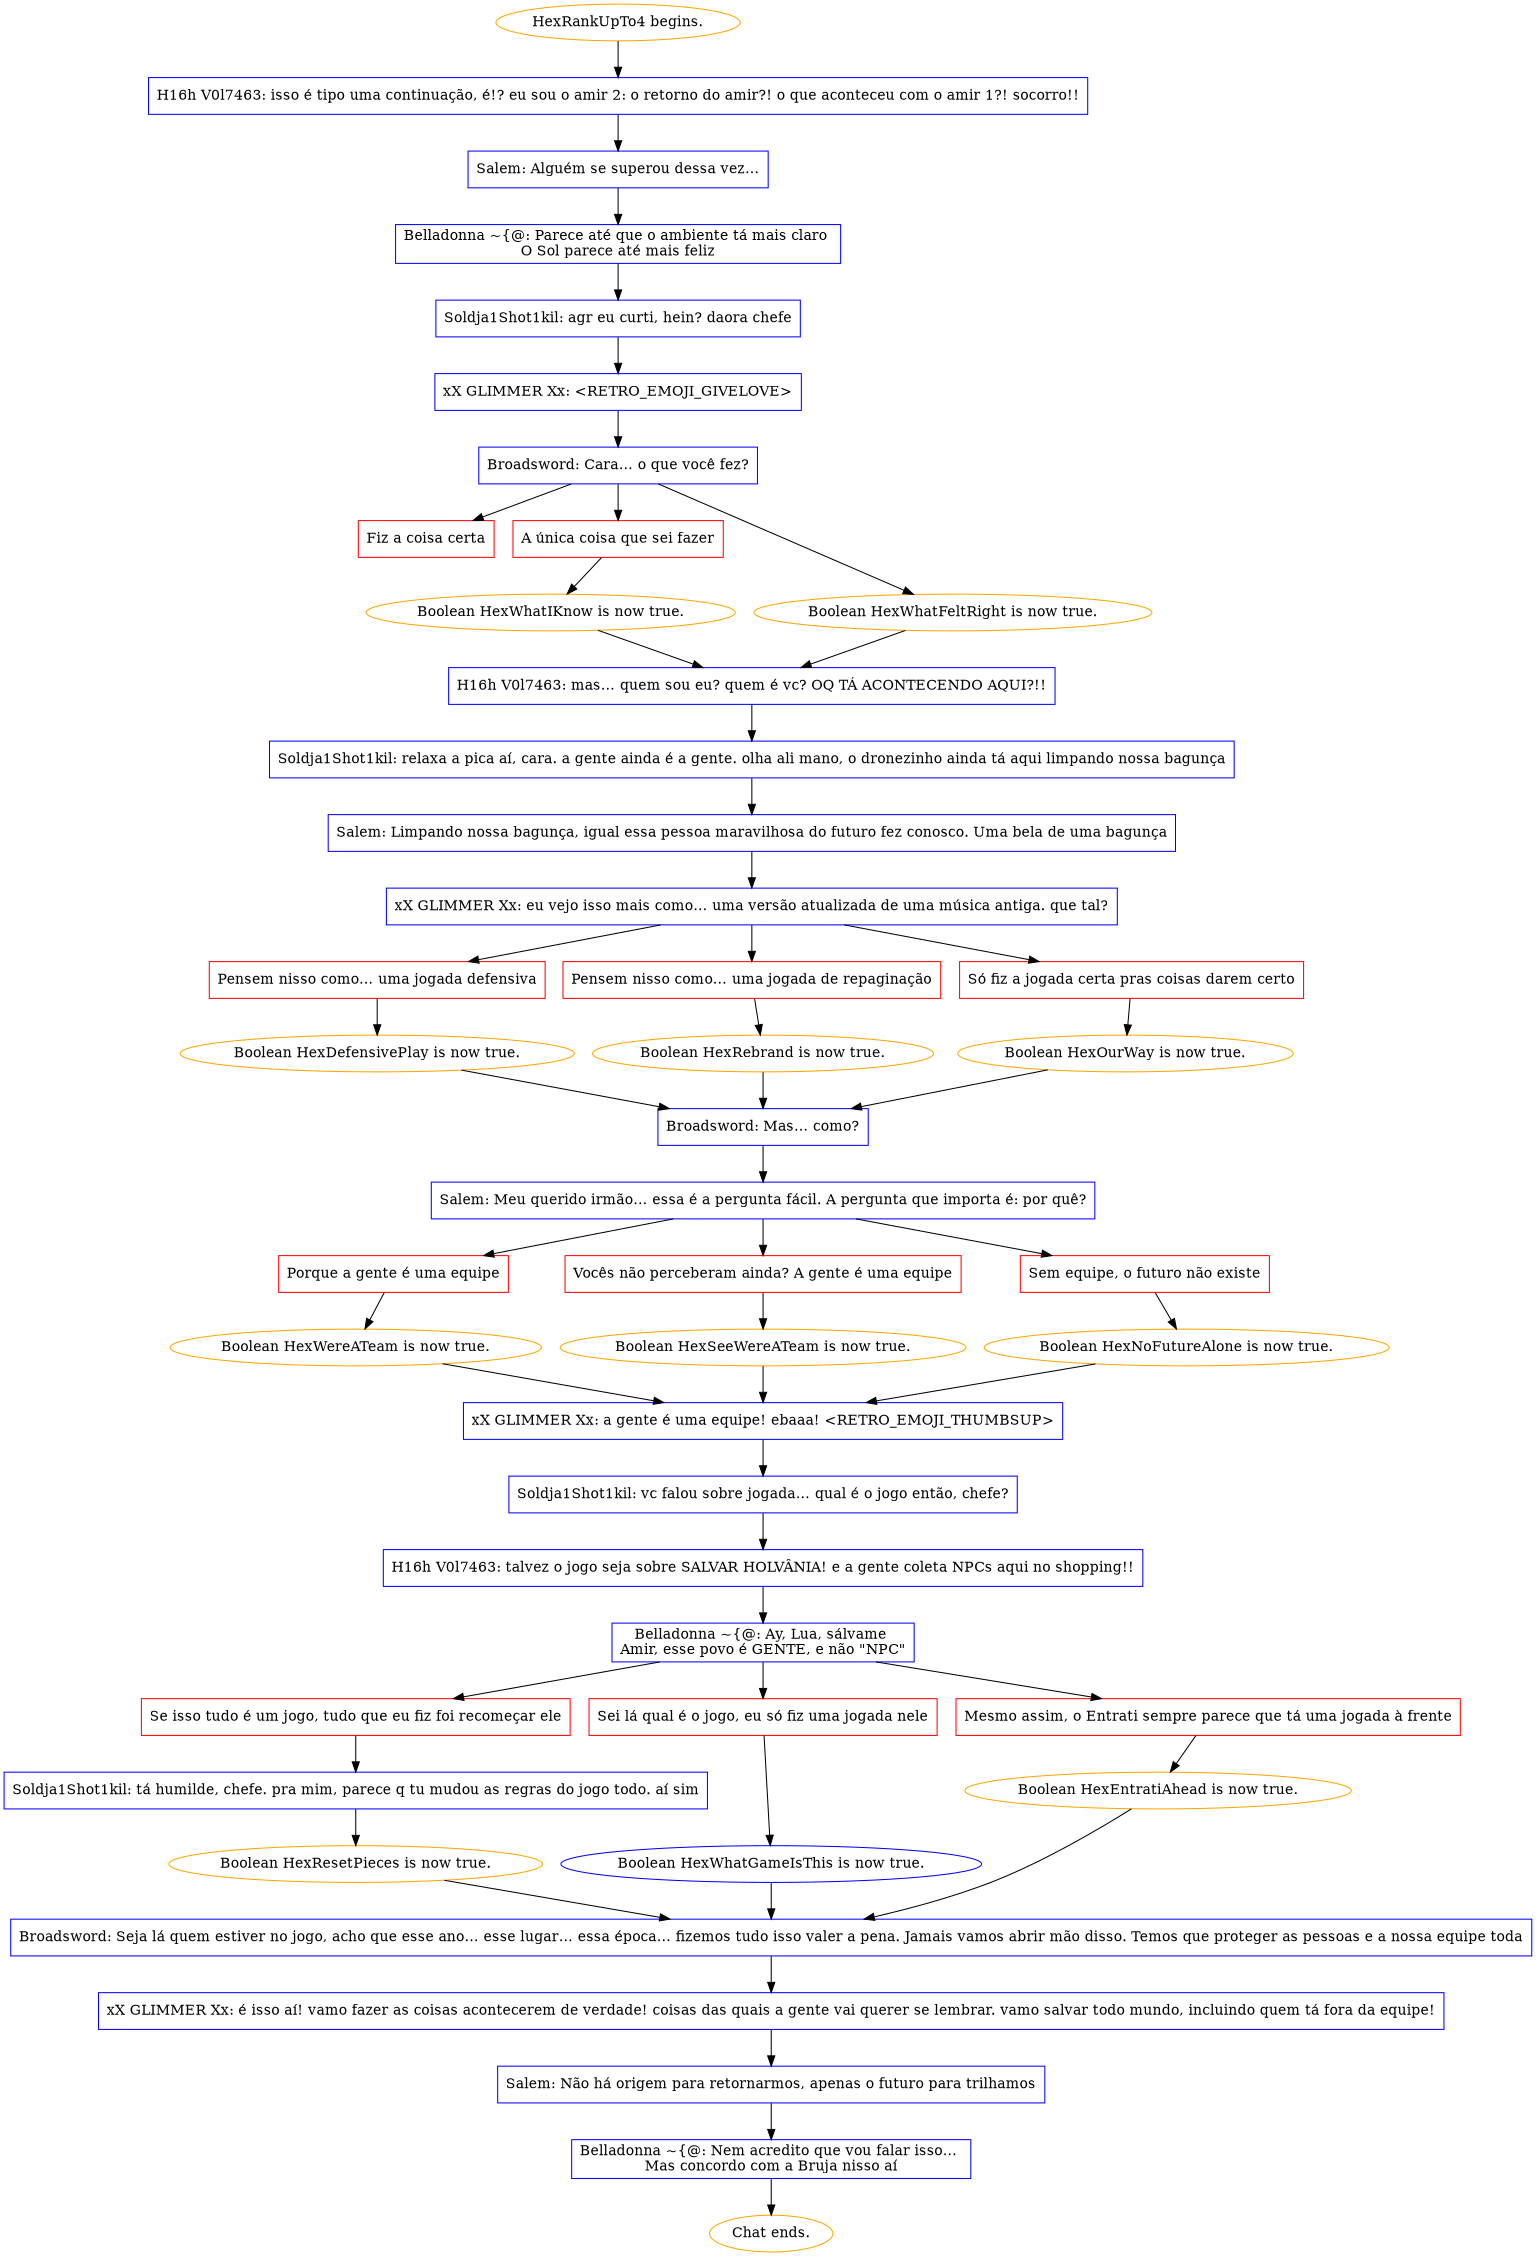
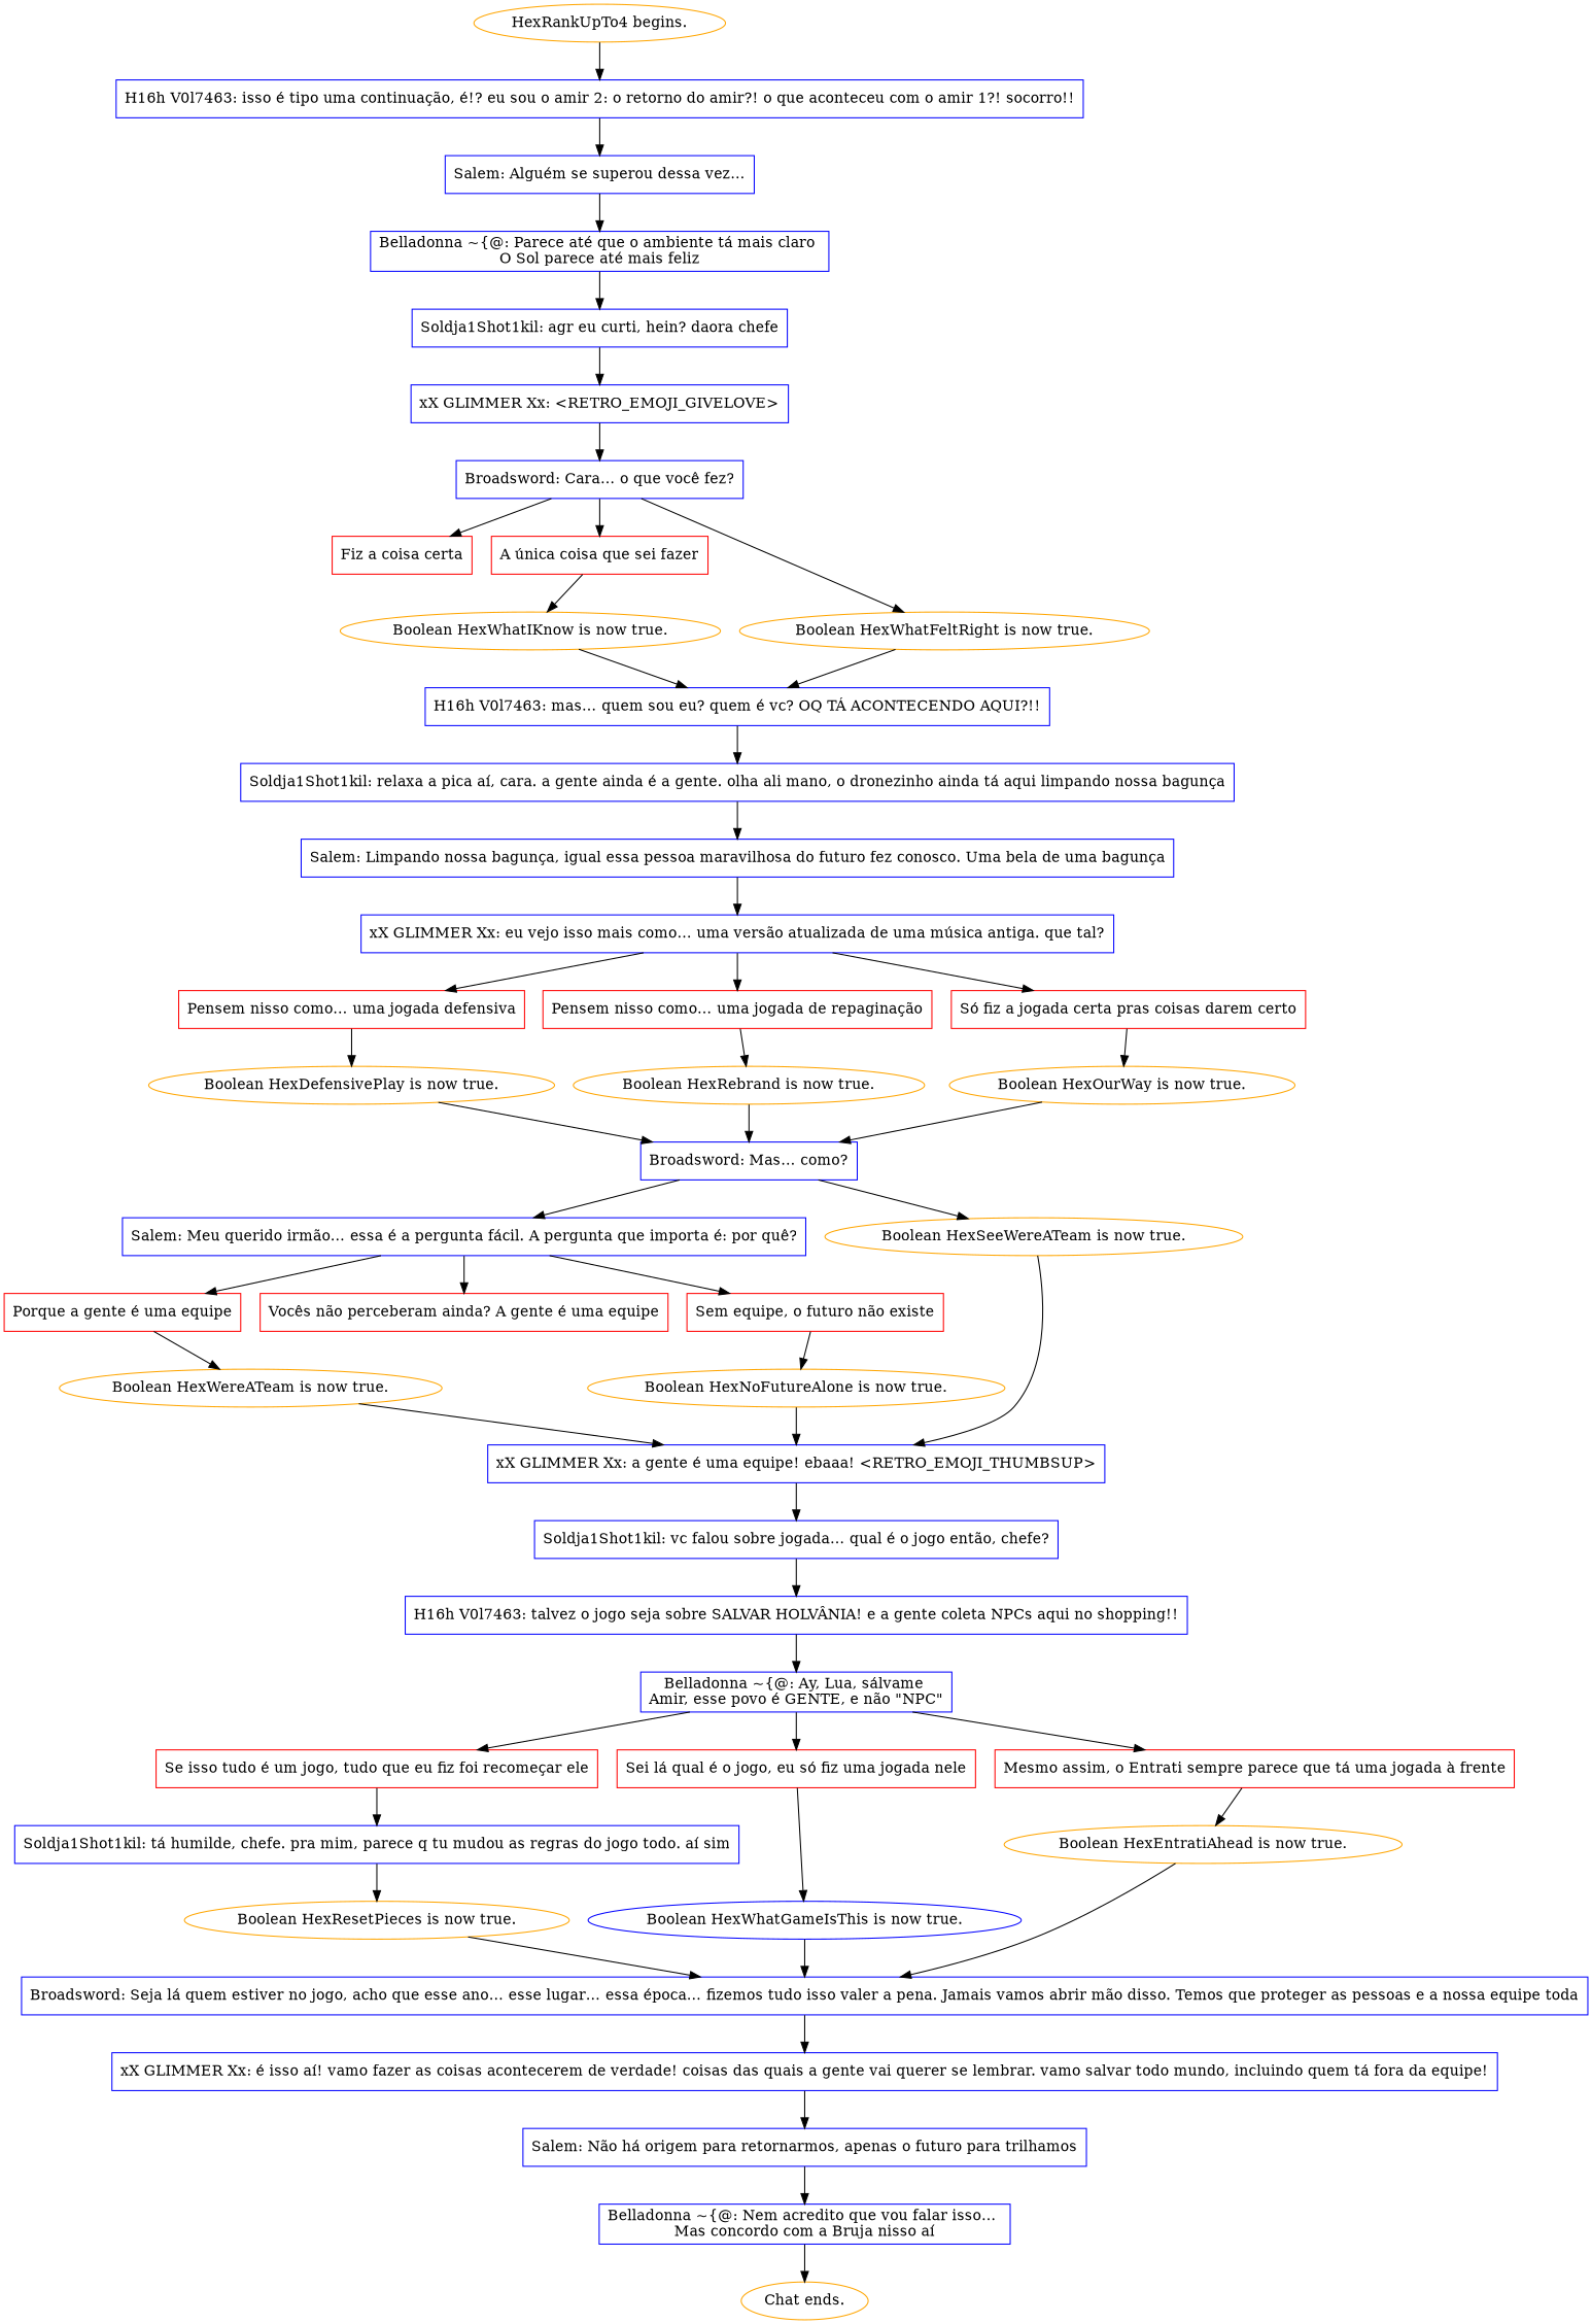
  digraph {
    node [color=blue shape=box]
    "HexRankUpTo4 begins." [color=orange shape=""]
    n2 [label="H16h V0l7463: isso é tipo uma continuação, é!? eu sou o amir 2: o retorno do amir?! o que aconteceu com o amir 1?! socorro!!"]
    n3 [label="Salem: Alguém se superou dessa vez…"]
    n4 [label="Belladonna ~{@: Parece até que o ambiente tá mais claro \nO Sol parece até mais feliz"]
    n5 [label="Soldja1Shot1kil: agr eu curti, hein? daora chefe"]
    n6 [label="xX GLIMMER Xx: <RETRO_EMOJI_GIVELOVE>"]
    n7 [label="Broadsword: Cara… o que você fez?"]
    n8 [color=red label="Fiz a coisa certa"]
    n9 [color=red label="A única coisa que sei fazer"]
    n10 [color=orange label="Boolean HexWhatFeltRight is now true." shape=""]
    n11 [color=orange label="Boolean HexWhatIKnow is now true." shape=""]
    n12 [label="H16h V0l7463: mas… quem sou eu? quem é vc? OQ TÁ ACONTECENDO AQUI?!!"]
    n13 [label="Soldja1Shot1kil: relaxa a pica aí, cara. a gente ainda é a gente. olha ali mano, o dronezinho ainda tá aqui limpando nossa bagunça"]
    n14 [label="Salem: Limpando nossa bagunça, igual essa pessoa maravilhosa do futuro fez conosco. Uma bela de uma bagunça"]
    n15 [label="xX GLIMMER Xx: eu vejo isso mais como… uma versão atualizada de uma música antiga. que tal?"]
    n16 [color=red label="Pensem nisso como… uma jogada defensiva"]
    n17 [color=red label="Pensem nisso como… uma jogada de repaginação"]
    n18 [color=red label="Só fiz a jogada certa pras coisas darem certo"]
    n19 [color=orange label="Boolean HexDefensivePlay is now true." shape=""]
    n20 [color=orange label="Boolean HexRebrand is now true." shape=""]
    n21 [color=orange label="Boolean HexOurWay is now true." shape=""]
    n22 [label="Broadsword: Mas… como?"]
    n23 [label="Salem: Meu querido irmão… essa é a pergunta fácil. A pergunta que importa é: por quê?"]
    n24 [color=red label="Porque a gente é uma equipe"]
    n25 [color=red label="Vocês não perceberam ainda? A gente é uma equipe"]
    n26 [color=red label="Sem equipe, o futuro não existe"]
    n27 [color=orange label="Boolean HexWereATeam is now true." shape=""]
    n28 [color=orange label="Boolean HexSeeWereATeam is now true." shape=""]
    n29 [color=orange label="Boolean HexNoFutureAlone is now true." shape=""]
    n30 [label="xX GLIMMER Xx: a gente é uma equipe! ebaaa! <RETRO_EMOJI_THUMBSUP>"]
    n31 [label="Soldja1Shot1kil: vc falou sobre jogada… qual é o jogo então, chefe?"]
    n32 [label="H16h V0l7463: talvez o jogo seja sobre SALVAR HOLVÂNIA! e a gente coleta NPCs aqui no shopping!!"]
    n33 [label="Belladonna ~{@: Ay, Lua, sálvame \nAmir, esse povo é GENTE, e não \"NPC\""]
    n34 [color=red label="Se isso tudo é um jogo, tudo que eu fiz foi recomeçar ele"]
    n35 [color=red label="Sei lá qual é o jogo, eu só fiz uma jogada nele"]
    n36 [color=red label="Mesmo assim, o Entrati sempre parece que tá uma jogada à frente"]
    n37 [label="Soldja1Shot1kil: tá humilde, chefe. pra mim, parece q tu mudou as regras do jogo todo. aí sim"]
    n38 [label="Boolean HexWhatGameIsThis is now true." shape=""]
    n39 [color=orange label="Boolean HexEntratiAhead is now true." shape=""]
    n40 [color=orange label="Boolean HexResetPieces is now true." shape=""]
    n41 [label="Broadsword: Seja lá quem estiver no jogo, acho que esse ano… esse lugar… essa época… fizemos tudo isso valer a pena. Jamais vamos abrir mão disso. Temos que proteger as pessoas e a nossa equipe toda"]
    n42 [label="xX GLIMMER Xx: é isso aí! vamo fazer as coisas acontecerem de verdade! coisas das quais a gente vai querer se lembrar. vamo salvar todo mundo, incluindo quem tá fora da equipe!"]
    n43 [label="Salem: Não há origem para retornarmos, apenas o futuro para trilhamos"]
    n44 [label="Belladonna ~{@: Nem acredito que vou falar isso… \nMas concordo com a Bruja nisso aí"]
    "Chat ends." [color=orange shape=""]
    "HexRankUpTo4 begins." -> n2
    n2 -> n3
    n3 -> n4
    n4 -> n5
    n5 -> n6
    n6 -> n7
    n7 -> n8
    n7 -> n9
    n7 -> n10
    n9 -> n11
    n10 -> n12
    n11 -> n12
    n12 -> n13
    n13 -> n14
    n14 -> n15
    n15 -> n16
    n15 -> n17
    n15 -> n18
    n16 -> n19
    n17 -> n20
    n18 -> n21
    n19 -> n22
    n20 -> n22
    n21 -> n22
    n22 -> n23
    n23 -> n24
    n23 -> n25
    n23 -> n26
    n24 -> n27
-   n25 -> n28
+   n22 -> n28
    n26 -> n29
    n27 -> n30
    n28 -> n30
    n29 -> n30
    n30 -> n31
    n31 -> n32
    n32 -> n33
    n33 -> n34
    n33 -> n35
    n33 -> n36
    n34 -> n37
    n35 -> n38
    n36 -> n39
    n37 -> n40
    n38 -> n41
    n39 -> n41
    n40 -> n41
    n41 -> n42
    n42 -> n43
    n43 -> n44
    n44 -> "Chat ends."
  }
